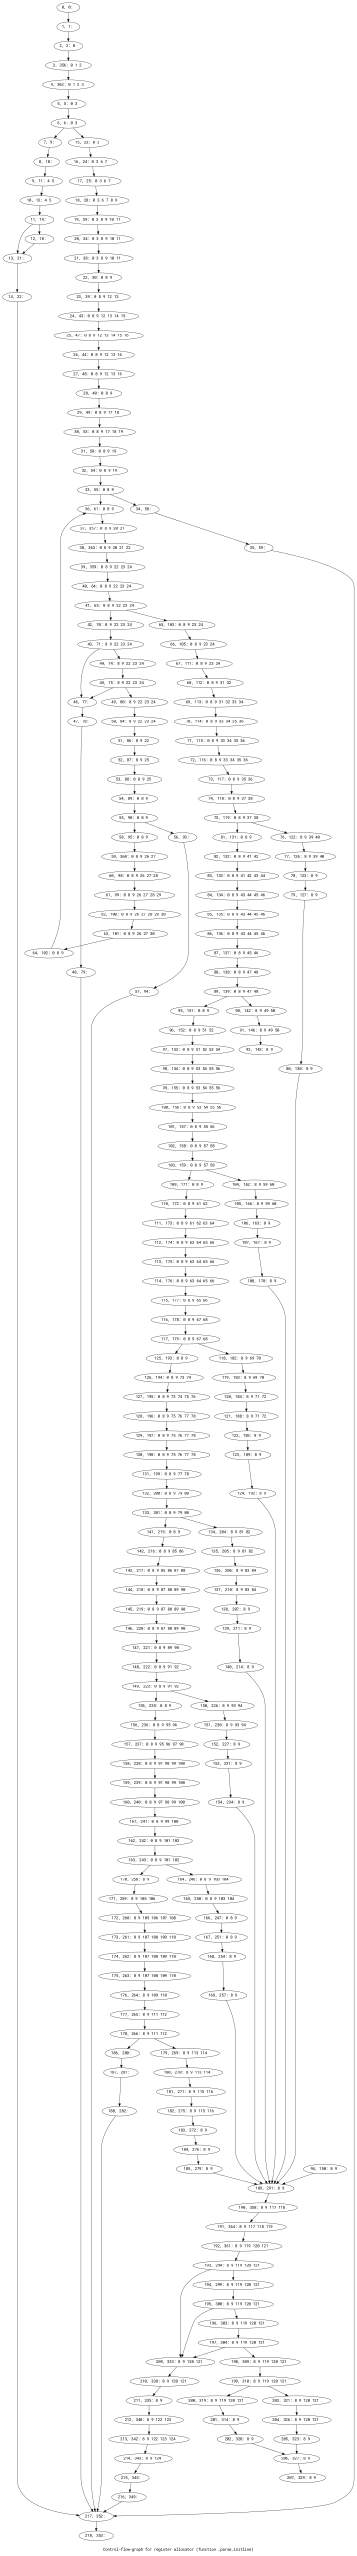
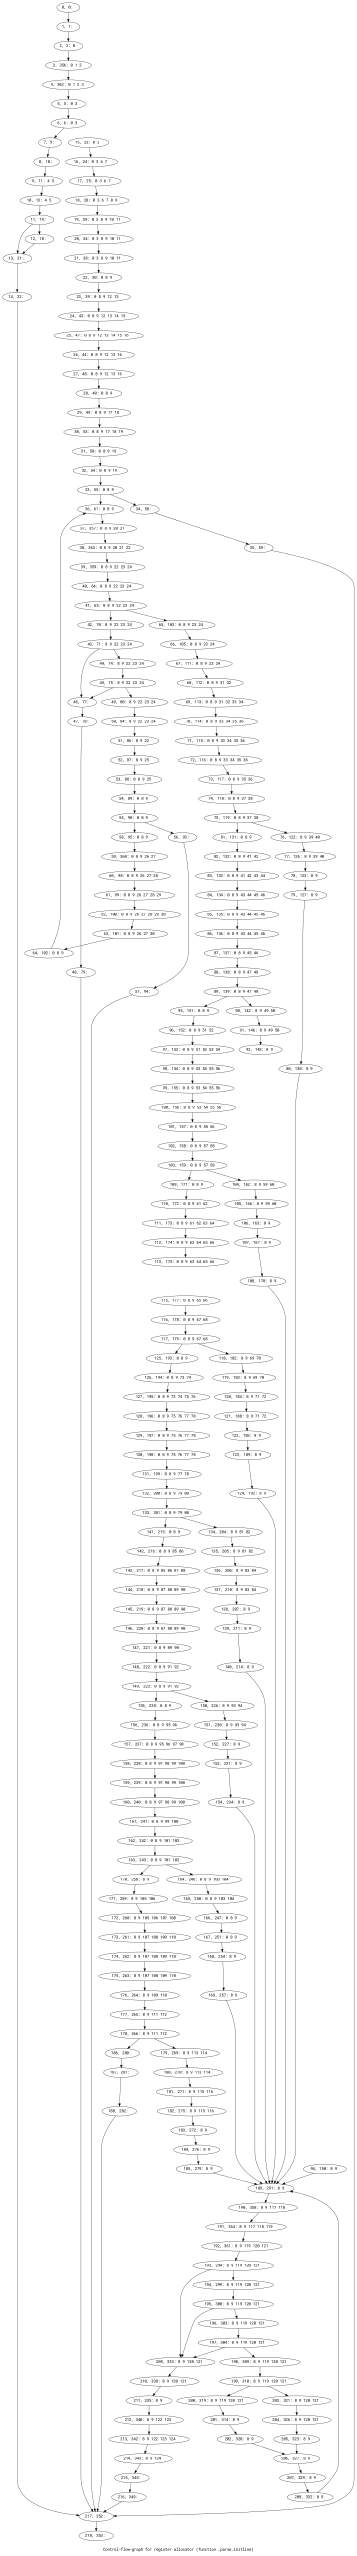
  digraph {
    fontname="Roboto Mono"
    label="Control-flow-graph for register allocator (function _parse_initline)"
    node [fontname="Roboto Mono"]
    edge [fontname="Roboto Mono"]
    n1 [label="0, 0: "]
    n2 [label="1, 1: "]
    n3 [label="2, 2: 0 "]
    n4 [label="3, 356: 0 1 2 "]
    n5 [label="4, 362: 0 1 2 3 "]
    n6 [label="5, 5: 0 3 "]
    n7 [label="6, 6: 0 3 "]
    n8 [label="7, 9: "]
    n9 [label="15, 23: 0 3 "]
    n10 [label="8, 10: "]
    n11 [label="16, 24: 0 3 6 7 "]
    n12 [label="9, 11: 4 5 "]
    n13 [label="10, 13: 4 5 "]
    n14 [label="11, 14: "]
    n15 [label="12, 18: "]
    n16 [label="13, 21: "]
    n17 [label="14, 22: "]
    n18 [label="217, 352: "]
    n19 [label="218, 353: "]
    n20 [label="17, 25: 0 3 6 7 "]
    n21 [label="18, 28: 0 3 6 7 8 9 "]
    n22 [label="19, 59: 0 3 8 9 10 11"]
    n23 [label="20, 34: 0 3 8 9 10 11 "]
    n24 [label="21, 38: 0 3 8 9 10 11 "]
    n25 [label="22, 30: 0 8 9 "]
    n26 [label="23, 39: 0 8 9 12 13 "]
    n27 [label="24, 43: 0 8 9 12 13 14 15 "]
    n28 [label="25, 47: 0 8 9 12 13 14 15 16 "]
    n29 [label="26, 44: 0 8 9 12 13 16 "]
    n30 [label="27, 48: 0 8 9 12 13 16 "]
    n31 [label="28, 40: 0 8 9 "]
    n32 [label="29, 49: 0 8 9 17 18 "]
    n33 [label="30, 53: 0 8 9 17 18 19 "]
    n34 [label="31, 50: 0 8 9 19 "]
    n35 [label="32, 54: 0 8 9 19 "]
    n36 [label="33, 55: 0 8 9 "]
    n37 [label="34, 58: "]
    n38 [label="36, 61: 0 8 9 "]
    n39 [label="35, 59: "]
    n40 [label="37, 357: 0 8 9 20 21 "]
    n41 [label="38, 363: 0 8 9 20 21 22 "]
    n42 [label="39, 359: 0 8 9 22 23 24 "]
    n43 [label="40, 64: 0 8 9 22 23 24 "]
    n44 [label="41, 65: 0 8 9 22 23 24 "]
    n45 [label="42, 70: 8 9 22 23 24 "]
    n46 [label="65, 103: 0 8 9 23 24 "]
    n47 [label="43, 71: 8 9 22 23 24 "]
    n48 [label="66, 105: 0 8 9 23 24 "]
    n49 [label="44, 74: 8 9 22 23 24 "]
    n50 [label="46, 77: "]
    n51 [label="45, 75: 8 9 22 23 24 "]
    n52 [label="47, 78: "]
    n53 [label="49, 80: 8 9 22 23 24 "]
    n54 [label="50, 84: 8 9 22 23 24 "]
    n55 [label="48, 79: "]
    n56 [label="51, 86: 8 9 22 "]
    n57 [label="52, 87: 8 9 25 "]
    n58 [label="53, 88: 0 8 9 25 "]
    n59 [label="54, 89: 0 8 9 "]
    n60 [label="55, 90: 0 8 9 "]
    n61 [label="56, 93: "]
    n62 [label="58, 95: 0 8 9 "]
    n63 [label="57, 94: "]
    n64 [label="59, 360: 0 8 9 26 27 "]
    n65 [label="60, 98: 0 8 9 26 27 28 "]
    n66 [label="61, 99: 0 8 9 26 27 28 29 "]
    n67 [label="62, 100: 0 8 9 26 27 28 29 30 "]
    n68 [label="63, 101: 0 8 9 26 27 30 "]
    n69 [label="64, 102: 0 8 9 "]
    n70 [label="67, 111: 0 8 9 23 24 "]
    n71 [label="68, 112: 0 8 9 31 32 "]
    n72 [label="69, 113: 0 8 9 31 32 33 34 "]
    n73 [label="70, 114: 0 8 9 33 34 35 36 "]
    n74 [label="71, 115: 0 8 9 33 34 35 36 "]
    n75 [label="72, 116: 0 8 9 33 34 35 36 "]
    n76 [label="73, 117: 0 8 9 35 36 "]
    n77 [label="74, 118: 0 8 9 37 38 "]
    n78 [label="75, 119: 0 8 9 37 38 "]
    n79 [label="76, 122: 8 9 39 40 "]
    n80 [label="81, 131: 0 8 9 "]
    n81 [label="77, 126: 8 9 39 40 "]
    n82 [label="82, 132: 0 8 9 41 42 "]
    n83 [label="78, 123: 8 9 "]
    n84 [label="79, 127: 8 9 "]
    n85 [label="80, 130: 8 9 "]
    n86 [label="189, 291: 8 9 "]
    n87 [label="190, 358: 8 9 117 118 "]
    n88 [label="83, 133: 0 8 9 41 42 43 44 "]
    n89 [label="84, 134: 0 8 9 43 44 45 46 "]
    n90 [label="85, 135: 0 8 9 43 44 45 46 "]
    n91 [label="86, 136: 0 8 9 43 44 45 46 "]
    n92 [label="87, 137: 0 8 9 45 46 "]
    n93 [label="88, 138: 0 8 9 47 48 "]
    n94 [label="89, 139: 0 8 9 47 48 "]
    n95 [label="90, 142: 8 9 49 50 "]
    n96 [label="95, 151: 0 8 9 "]
    n97 [label="91, 146: 8 9 49 50 "]
    n98 [label="96, 152: 0 8 9 51 52 "]
    n99 [label="92, 143: 8 9 "]
    n100 [label="94, 150: 8 9 "]
    n101 [label="97, 153: 0 8 9 51 52 53 54 "]
    n102 [label="98, 154: 0 8 9 53 54 55 56 "]
    n103 [label="99, 155: 0 8 9 53 54 55 56 "]
    n104 [label="100, 156: 0 8 9 53 54 55 56 "]
    n105 [label="101, 157: 0 8 9 55 56 "]
    n106 [label="102, 158: 0 8 9 57 58 "]
    n107 [label="103, 159: 0 8 9 57 58 "]
    n108 [label="104, 162: 8 9 59 60 "]
    n109 [label="109, 171: 0 8 9 "]
    n110 [label="105, 166: 8 9 59 60 "]
    n111 [label="110, 172: 0 8 9 61 62 "]
    n112 [label="106, 163: 8 9 "]
    n113 [label="107, 167: 8 9 "]
    n114 [label="108, 170: 8 9 "]
    n115 [label="111, 173: 0 8 9 61 62 63 64 "]
    n116 [label="112, 174: 0 8 9 63 64 65 66 "]
    n117 [label="113, 175: 0 8 9 63 64 65 66 "]
-   n118 [label="114, 176: 0 8 9 63 64 65 66 "]
    n119 [label="115, 177: 0 8 9 65 66 "]
    n120 [label="116, 178: 0 8 9 67 68 "]
    n121 [label="117, 179: 0 8 9 67 68 "]
    n122 [label="118, 182: 8 9 69 70 "]
    n123 [label="125, 193: 0 8 9 "]
    n124 [label="119, 183: 8 9 69 70 "]
    n125 [label="126, 194: 0 8 9 73 74 "]
    n126 [label="120, 184: 8 9 71 72 "]
    n127 [label="121, 188: 8 9 71 72 "]
    n128 [label="122, 185: 8 9 "]
    n129 [label="123, 189: 8 9 "]
    n130 [label="124, 192: 8 9 "]
    n131 [label="127, 195: 0 8 9 73 74 75 76 "]
    n132 [label="128, 196: 0 8 9 75 76 77 78 "]
    n133 [label="129, 197: 0 8 9 75 76 77 78 "]
    n134 [label="130, 198: 0 8 9 75 76 77 78 "]
    n135 [label="131, 199: 0 8 9 77 78 "]
    n136 [label="132, 200: 0 8 9 79 80 "]
    n137 [label="133, 201: 0 8 9 79 80 "]
    n138 [label="134, 204: 8 9 81 82 "]
    n139 [label="141, 215: 0 8 9 "]
    n140 [label="135, 205: 8 9 81 82 "]
    n141 [label="142, 216: 0 8 9 85 86 "]
    n142 [label="136, 206: 8 9 83 84 "]
    n143 [label="137, 210: 8 9 83 84 "]
    n144 [label="138, 207: 8 9 "]
    n145 [label="139, 211: 8 9 "]
    n146 [label="140, 214: 8 9 "]
    n147 [label="143, 217: 0 8 9 85 86 87 88 "]
    n148 [label="144, 218: 0 8 9 87 88 89 90 "]
    n149 [label="145, 219: 0 8 9 87 88 89 90 "]
    n150 [label="146, 220: 0 8 9 87 88 89 90 "]
    n151 [label="147, 221: 0 8 9 89 90 "]
    n152 [label="148, 222: 0 8 9 91 92 "]
    n153 [label="149, 223: 0 8 9 91 92 "]
    n154 [label="150, 226: 8 9 93 94 "]
    n155 [label="155, 235: 0 8 9 "]
    n156 [label="151, 230: 8 9 93 94 "]
    n157 [label="156, 236: 0 8 9 95 96 "]
    n158 [label="152, 227: 8 9 "]
    n159 [label="153, 231: 8 9 "]
    n160 [label="154, 234: 8 9 "]
    n161 [label="157, 237: 0 8 9 95 96 97 98 "]
    n162 [label="158, 238: 0 8 9 97 98 99 100 "]
    n163 [label="159, 239: 0 8 9 97 98 99 100 "]
    n164 [label="160, 240: 0 8 9 97 98 99 100 "]
    n165 [label="161, 241: 0 8 9 99 100 "]
    n166 [label="162, 242: 0 8 9 101 102 "]
    n167 [label="163, 243: 0 8 9 101 102 "]
    n168 [label="164, 246: 0 8 9 103 104 "]
    n169 [label="170, 258: 8 9 "]
    n170 [label="165, 250: 0 8 9 103 104 "]
    n171 [label="171, 259: 8 9 105 106 "]
    n172 [label="166, 247: 0 8 9 "]
    n173 [label="167, 251: 0 8 9 "]
    n174 [label="168, 254: 8 9 "]
    n175 [label="169, 257: 8 9 "]
    n176 [label="172, 260: 8 9 105 106 107 108 "]
    n177 [label="173, 261: 8 9 107 108 109 110 "]
    n178 [label="174, 262: 8 9 107 108 109 110 "]
    n179 [label="175, 263: 8 9 107 108 109 110 "]
    n180 [label="176, 264: 8 9 109 110 "]
    n181 [label="177, 265: 8 9 111 112 "]
    n182 [label="178, 266: 8 9 111 112 "]
    n183 [label="179, 269: 8 9 113 114 "]
    n184 [label="186, 280: "]
    n185 [label="180, 270: 8 9 113 114 "]
    n186 [label="187, 281: "]
    n187 [label="181, 271: 8 9 115 116 "]
    n188 [label="182, 275: 8 9 115 116 "]
    n189 [label="183, 272: 8 9 "]
    n190 [label="184, 276: 8 9 "]
    n191 [label="185, 279: 8 9 "]
    n192 [label="188, 282: "]
    n193 [label="191, 364: 8 9 117 118 119 "]
    n194 [label="192, 361: 8 9 119 120 121 "]
    n195 [label="193, 294: 8 9 119 120 121 "]
    n196 [label="194, 299: 8 9 119 120 121 "]
    n197 [label="209, 333: 8 9 120 121 "]
    n198 [label="195, 300: 8 9 119 120 121 "]
    n199 [label="210, 338: 8 9 120 121 "]
    n200 [label="196, 303: 8 9 119 120 121 "]
    n201 [label="197, 304: 8 9 119 120 121 "]
    n202 [label="198, 309: 8 9 119 120 121 "]
    n203 [label="199, 310: 8 9 119 120 121 "]
    n204 [label="200, 319: 8 9 119 120 121 "]
    n205 [label="203, 321: 8 9 120 121 "]
    n206 [label="201, 314: 8 9 "]
    n207 [label="204, 326: 8 9 120 121 "]
    n208 [label="202, 320: 8 9 "]
    n209 [label="206, 327: 8 9 "]
    n210 [label="207, 329: 8 9 "]
    n211 [label="205, 323: 8 9 "]
+   n212 [label="208, 332: 8 9 "]
    n213 [label="211, 335: 8 9 "]
    n214 [label="212, 340: 8 9 122 123 "]
    n215 [label="213, 342: 8 9 122 123 124 "]
    n216 [label="214, 343: 8 9 124 "]
    n217 [label="215, 345: "]
    n218 [label="216, 349: "]
    n1 -> n2
    n2 -> n3
    n3 -> n4
    n4 -> n5
    n5 -> n6
    n6 -> n7
    n7 -> n8
-   n7 -> n9
    n8 -> n10
    n9 -> n11
    n10 -> n12
    n11 -> n20
    n12 -> n13
    n13 -> n14
    n14 -> n15
    n14 -> n16
    n15 -> n16
    n16 -> n17
    n17 -> n18
    n18 -> n19
    n20 -> n21
    n21 -> n22
    n22 -> n23
    n23 -> n24
    n24 -> n25
    n25 -> n26
    n26 -> n27
    n27 -> n28
    n28 -> n29
    n29 -> n30
    n30 -> n31
    n31 -> n32
    n32 -> n33
    n33 -> n34
    n34 -> n35
    n35 -> n36
    n36 -> n37
    n36 -> n38
    n37 -> n39
    n38 -> n40
    n39 -> n18
    n40 -> n41
    n41 -> n42
    n42 -> n43
    n43 -> n44
    n44 -> n45
    n44 -> n46
    n45 -> n47
    n46 -> n48
    n47 -> n49
    n47 -> n50
    n48 -> n70
    n49 -> n51
    n50 -> n52
    n51 -> n50
    n51 -> n53
    n52 -> n55
    n53 -> n54
    n54 -> n56
    n55 -> n18
    n56 -> n57
    n57 -> n58
    n58 -> n59
    n59 -> n60
    n60 -> n61
    n60 -> n62
    n61 -> n63
    n62 -> n64
    n63 -> n18
    n64 -> n65
    n65 -> n66
    n66 -> n67
    n67 -> n68
    n68 -> n69
    n69 -> n38
    n70 -> n71
    n71 -> n72
    n72 -> n73
    n73 -> n74
    n74 -> n75
    n75 -> n76
    n76 -> n77
    n77 -> n78
    n78 -> n79
    n78 -> n80
    n79 -> n81
    n80 -> n82
    n81 -> n83
    n82 -> n88
    n83 -> n84
    n84 -> n85
    n85 -> n86
    n86 -> n87
    n87 -> n193
    n88 -> n89
    n89 -> n90
    n90 -> n91
    n91 -> n92
    n92 -> n93
    n93 -> n94
    n94 -> n95
    n94 -> n96
    n95 -> n97
    n96 -> n98
    n97 -> n99
    n98 -> n101
    n100 -> n86
    n101 -> n102
    n102 -> n103
    n103 -> n104
    n104 -> n105
    n105 -> n106
    n106 -> n107
    n107 -> n108
    n107 -> n109
    n108 -> n110
    n109 -> n111
    n110 -> n112
    n111 -> n115
    n112 -> n113
    n113 -> n114
    n114 -> n86
    n115 -> n116
    n116 -> n117
-   n117 -> n118
-   n118 -> n119
    n119 -> n120
    n120 -> n121
    n121 -> n122
    n121 -> n123
    n122 -> n124
    n123 -> n125
    n124 -> n126
    n125 -> n131
    n126 -> n127
    n127 -> n128
    n128 -> n129
    n129 -> n130
    n130 -> n86
    n131 -> n132
    n132 -> n133
    n133 -> n134
    n134 -> n135
    n135 -> n136
    n136 -> n137
    n137 -> n138
    n137 -> n139
    n138 -> n140
    n139 -> n141
    n140 -> n142
    n141 -> n147
    n142 -> n143
    n143 -> n144
    n144 -> n145
    n145 -> n146
    n146 -> n86
    n147 -> n148
    n148 -> n149
    n149 -> n150
    n150 -> n151
    n151 -> n152
    n152 -> n153
    n153 -> n154
    n153 -> n155
    n154 -> n156
    n155 -> n157
    n156 -> n158
    n157 -> n161
    n158 -> n159
    n159 -> n160
    n160 -> n86
    n161 -> n162
    n162 -> n163
    n163 -> n164
    n164 -> n165
    n165 -> n166
    n166 -> n167
    n167 -> n168
    n167 -> n169
    n168 -> n170
    n169 -> n171
    n170 -> n172
    n171 -> n176
    n172 -> n173
    n173 -> n174
    n174 -> n175
    n175 -> n86
    n176 -> n177
    n177 -> n178
    n178 -> n179
    n179 -> n180
    n180 -> n181
    n181 -> n182
    n182 -> n183
    n182 -> n184
    n183 -> n185
    n184 -> n186
    n185 -> n187
    n186 -> n192
    n187 -> n188
    n188 -> n189
    n189 -> n190
    n190 -> n191
    n191 -> n86
    n192 -> n18
    n193 -> n194
    n194 -> n195
    n195 -> n196
    n195 -> n197
    n196 -> n198
    n197 -> n199
    n198 -> n197
    n198 -> n200
    n199 -> n213
    n200 -> n201
    n201 -> n197
    n201 -> n202
    n202 -> n203
    n203 -> n204
    n203 -> n205
    n204 -> n206
    n205 -> n207
    n206 -> n208
    n207 -> n211
    n208 -> n209
    n209 -> n210
+   n210 -> n212
    n211 -> n209
+   n212 -> n86
    n213 -> n214
    n214 -> n215
    n215 -> n216
    n216 -> n217
    n217 -> n218
    n218 -> n18
  }
